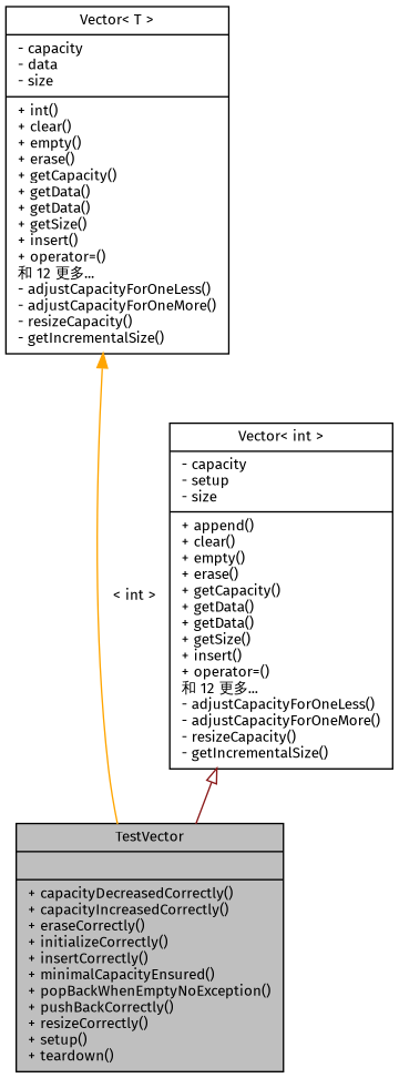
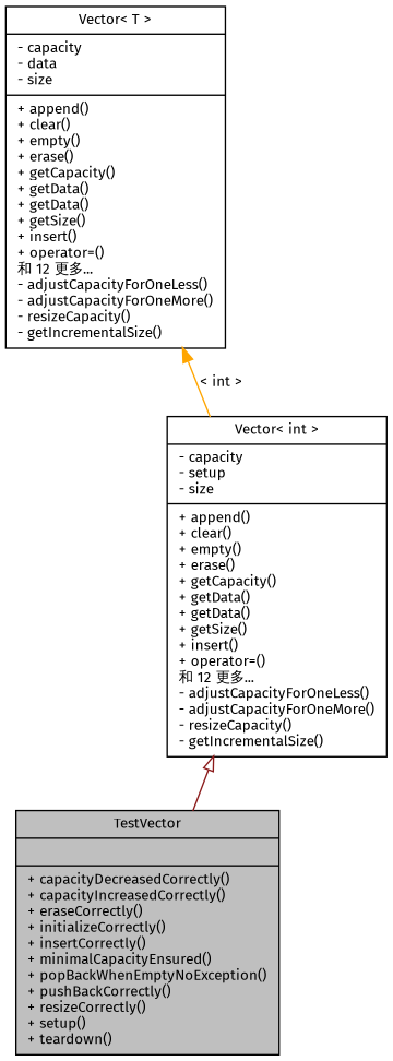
  digraph {
    fontname="Fira Sans"
    node [color=black fillcolor=white fontname="Fira Sans" fontsize=10 shape=record style=filled]
    edge [dir=back fontname="Fira Sans" fontsize=10 labelfontname=Helvetica labelfontsize=10 style=solid]
    n1 [fillcolor=grey75 fontcolor=black height=0.2 label="{TestVector\n||+ capacityDecreasedCorrectly()\l+ capacityIncreasedCorrectly()\l+ eraseCorrectly()\l+ initializeCorrectly()\l+ insertCorrectly()\l+ minimalCapacityEnsured()\l+ popBackWhenEmptyNoException()\l+ pushBackCorrectly()\l+ resizeCorrectly()\l+ setup()\l+ teardown()\l}" width=0.4]
    n2 [height=0.2 label="{Vector\< int \>\n|- capacity\l- setup\l- size\l|+ append()\l+ clear()\l+ empty()\l+ erase()\l+ getCapacity()\l+ getData()\l+ getData()\l+ getSize()\l+ insert()\l+ operator=()\l和 12 更多...\l- adjustCapacityForOneLess()\l- adjustCapacityForOneMore()\l- resizeCapacity()\l- getIncrementalSize()\l}" width=0.4]
-   n3 [height=0.2 label="{Vector\< T \>\n|- capacity\l- data\l- size\l|+ int()\l+ clear()\l+ empty()\l+ erase()\l+ getCapacity()\l+ getData()\l+ getData()\l+ getSize()\l+ insert()\l+ operator=()\l和 12 更多...\l- adjustCapacityForOneLess()\l- adjustCapacityForOneMore()\l- resizeCapacity()\l- getIncrementalSize()\l}" width=0.4]
+   n3 [height=0.2 label="{Vector\< T \>\n|- capacity\l- data\l- size\l|+ append()\l+ clear()\l+ empty()\l+ erase()\l+ getCapacity()\l+ getData()\l+ getData()\l+ getSize()\l+ insert()\l+ operator=()\l和 12 更多...\l- adjustCapacityForOneLess()\l- adjustCapacityForOneMore()\l- resizeCapacity()\l- getIncrementalSize()\l}" width=0.4]
    n2 -> n1 [arrowtail=onormal color=firebrick4]
-   n3 -> n1 [color=orange label=" \< int \>"]
+   n3 -> n2 [color=orange label=" \< int \>"]
  }
